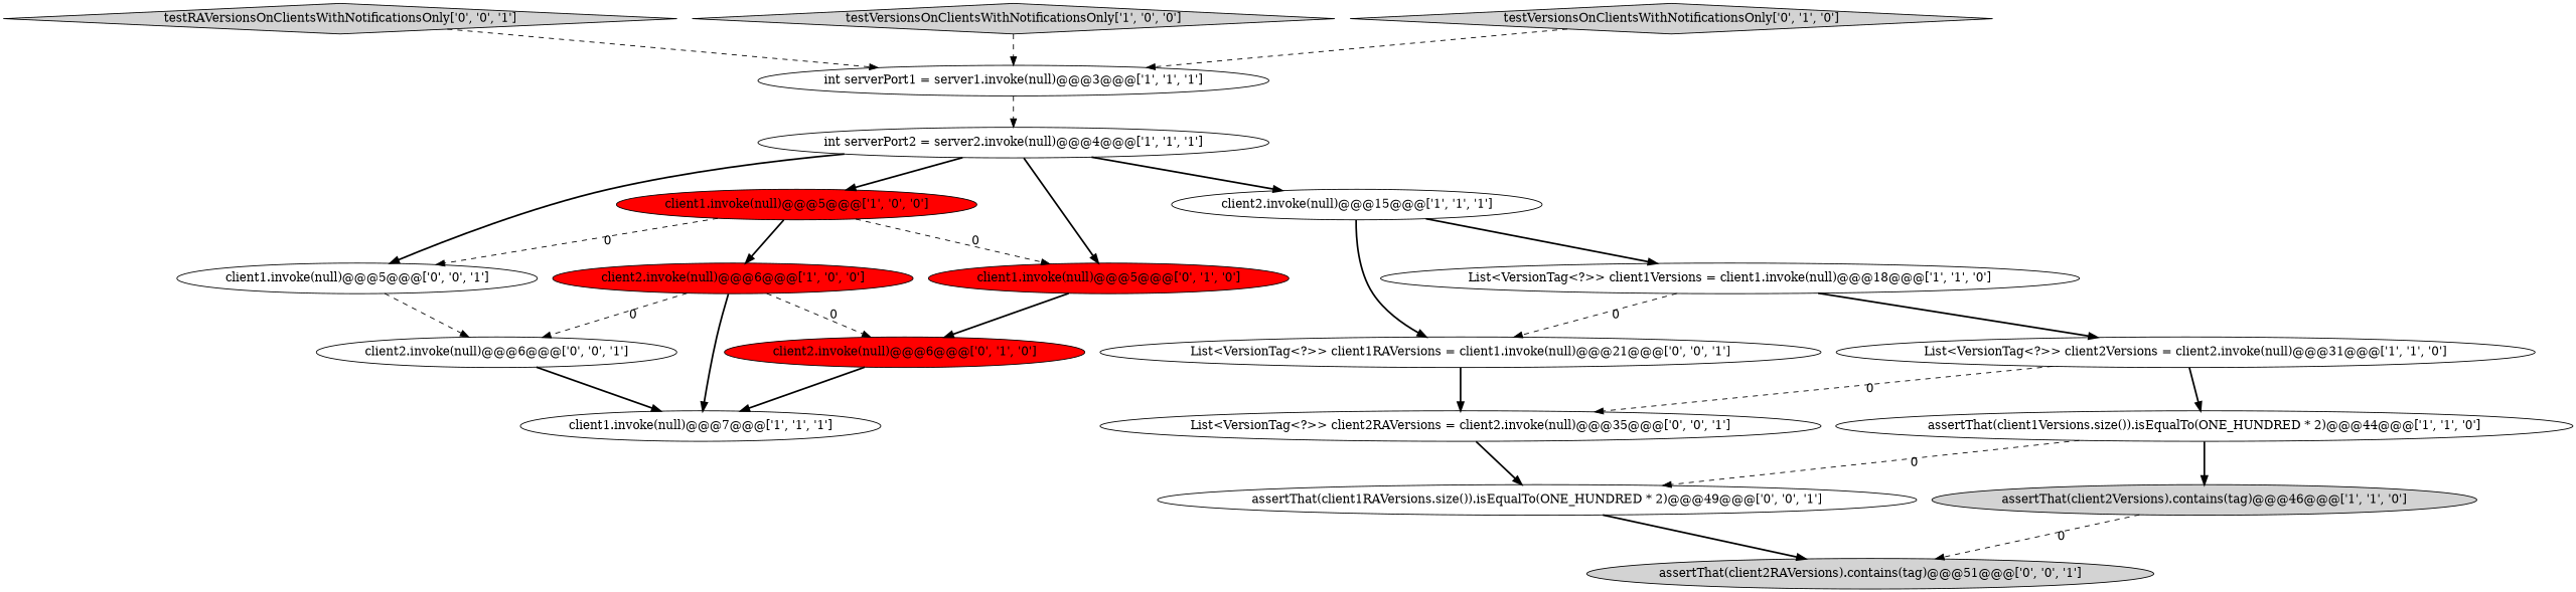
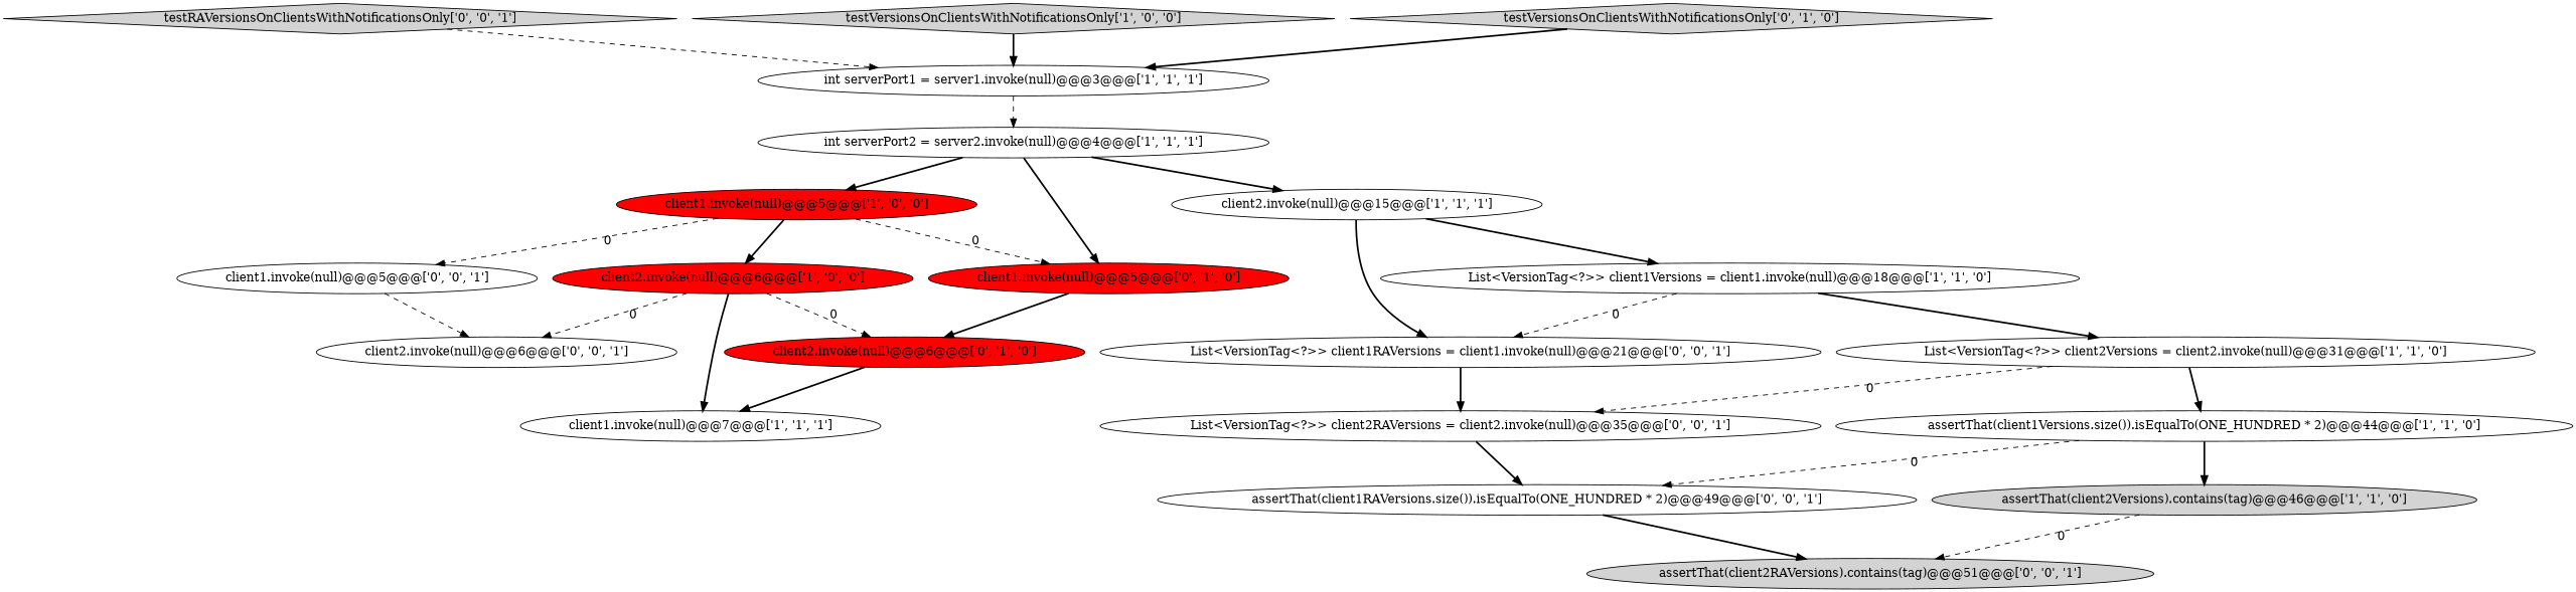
  digraph {
    node [fillcolor=white shape=ellipse style=filled]
    edge [style=bold]
    n1 [label="assertThat(client1RAVersions.size()).isEqualTo(ONE_HUNDRED * 2)@@@49@@@['0', '0', '1']"]
    n2 [fillcolor=lightgray label="assertThat(client2RAVersions).contains(tag)@@@51@@@['0', '0', '1']"]
    n3 [label="client2.invoke(null)@@@6@@@['0', '0', '1']"]
    n4 [label="client1.invoke(null)@@@7@@@['1', '1', '1']"]
    n5 [label="assertThat(client1Versions.size()).isEqualTo(ONE_HUNDRED * 2)@@@44@@@['1', '1', '0']"]
    n6 [fillcolor=lightgray label="assertThat(client2Versions).contains(tag)@@@46@@@['1', '1', '0']"]
    n7 [fillcolor=lightgray label="testRAVersionsOnClientsWithNotificationsOnly['0', '0', '1']" shape=diamond]
    n8 [label="int serverPort1 = server1.invoke(null)@@@3@@@['1', '1', '1']"]
    n9 [label="int serverPort2 = server2.invoke(null)@@@4@@@['1', '1', '1']"]
    n10 [fillcolor=lightgray label="testVersionsOnClientsWithNotificationsOnly['1', '0', '0']" shape=diamond]
    n11 [label="client1.invoke(null)@@@5@@@['0', '0', '1']"]
    n12 [label="List<VersionTag<?>> client1RAVersions = client1.invoke(null)@@@21@@@['0', '0', '1']"]
    n13 [label="List<VersionTag<?>> client2RAVersions = client2.invoke(null)@@@35@@@['0', '0', '1']"]
    n14 [fillcolor=red label="client1.invoke(null)@@@5@@@['1', '0', '0']"]
    n15 [fillcolor=red label="client1.invoke(null)@@@5@@@['0', '1', '0']"]
    n16 [fillcolor=red label="client2.invoke(null)@@@6@@@['1', '0', '0']"]
    n17 [fillcolor=red label="client2.invoke(null)@@@6@@@['0', '1', '0']"]
    n18 [label="List<VersionTag<?>> client1Versions = client1.invoke(null)@@@18@@@['1', '1', '0']"]
    n19 [label="List<VersionTag<?>> client2Versions = client2.invoke(null)@@@31@@@['1', '1', '0']"]
    n20 [label="client2.invoke(null)@@@15@@@['1', '1', '1']"]
    n21 [fillcolor=lightgray label="testVersionsOnClientsWithNotificationsOnly['0', '1', '0']" shape=diamond]
    n1 -> n2
-   n3 -> n4
    n5 -> n1 [label=0 style=dashed]
    n5 -> n6
    n6 -> n2 [label=0 style=dashed]
    n7 -> n8 [style=dashed]
    n8 -> n9 [style=dashed]
-   n9 -> n11
    n9 -> n14
    n9 -> n15
    n9 -> n20
-   n10 -> n8 [style=dashed]
+   n10 -> n8
    n11 -> n3 [style=dashed]
    n12 -> n13
    n13 -> n1
    n14 -> n11 [label=0 style=dashed]
    n14 -> n15 [label=0 style=dashed]
    n14 -> n16
    n15 -> n17
    n16 -> n3 [label=0 style=dashed]
    n16 -> n4
    n16 -> n17 [label=0 style=dashed]
    n17 -> n4
    n18 -> n12 [label=0 style=dashed]
    n18 -> n19
    n19 -> n5
    n19 -> n13 [label=0 style=dashed]
    n20 -> n12
    n20 -> n18
-   n21 -> n8 [style=dashed]
+   n21 -> n8
  }
